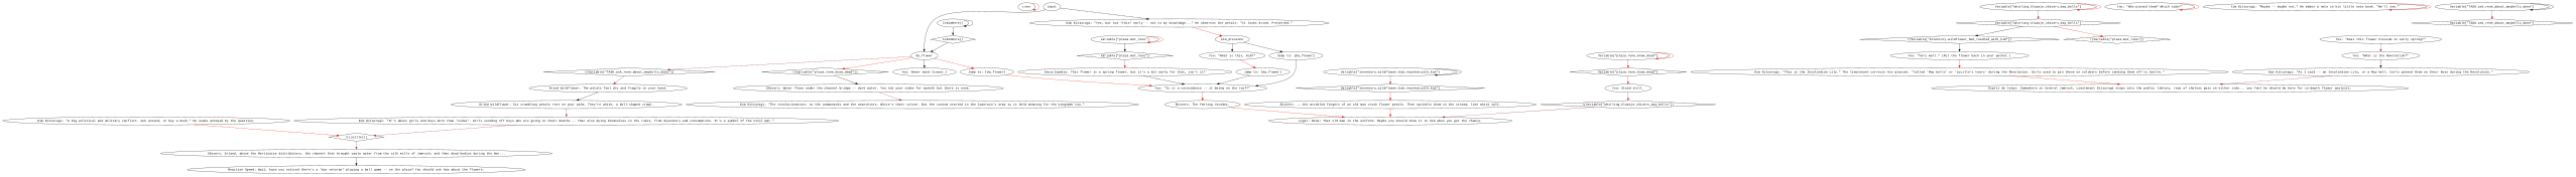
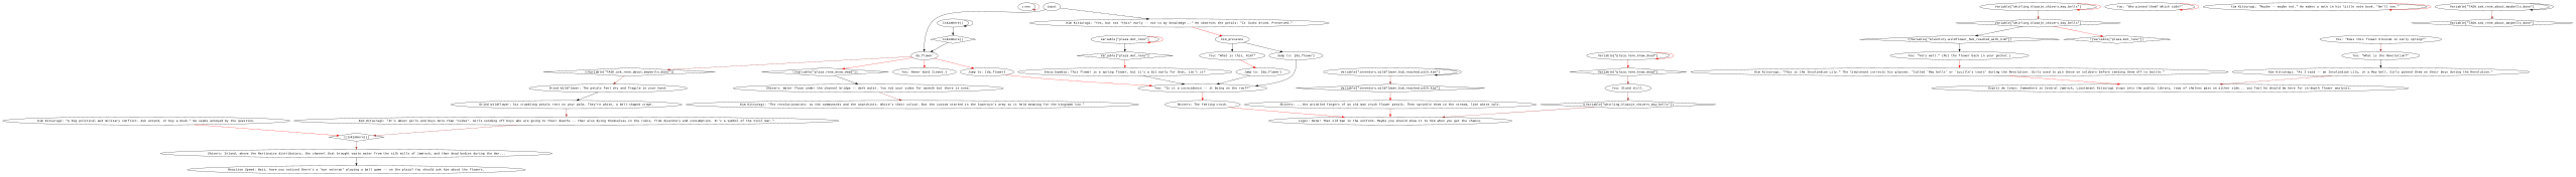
  digraph {
    fontname="Liberation Mono"
    node [fontname="Liberation Mono"]
    edge [color=black fontname="Liberation Mono"]
    n1 [label=START]
    n2 [label=input]
    n3 [label="Kim Kitsuragi: \"Yes, but not *this* early -- not to my knowledge...\" He observes the petals: \"It looks dried. Preserved.\""]
    n4 [label=da_flower]
    n5 [label=kim_presence]
    n6 [label="You: \"What is the Revolution?\""]
    n7 [label="Kim Kitsuragi: \"As I said -- an Insulindian Lily, or a May bell. Girls pinned them on their boys during the Revolution.\""]
    n8 [label="Esprit de Corps: Somewhere in Central Jamrock, Lieutenant Kitsuragi steps into the public library, rows of shelves pass on either side... you feel he should be here for in-depth flower analysis."]
    n9 [label="Jump to: [da_flower]"]
    n10 [label="You: \"What is this, Kim?\""]
    n11 [label="Dried Wildflower: Six crumbling petals rest on your palm. They're white, a bell-shaped crown."]
    n12 [label="Kim Kitsuragi: \"It's about girls and boys more than *sides*. Girls sending off boys who are going to their deaths -- then also dying themselves in the ruins, from dysentery and consumption. It's a symbol of the Civil War.\""]
-   n13 [label="!(Lucille())" shape=diamond]
+   n13 [label="!(IsKimHere())" shape=diamond]
    n14 [label="Shivers: Water flows under the channel bridge -- dark water. You rub your sides for warmth but there is none."]
    n15 [label="Kim Kitsuragi: \"The revolutionaries: so the communards and the anarchists. White's their colour. But the custom started in the Suzerain's army so it held meaning for the kingsmen too.\""]
    n16 [label="Reaction Speed: Wait, have you noticed there's a *war veteran* playing a ball game -- on the plaza? You should ask him about the flowers."]
    n17 [label="Shivers: ...the wrinkled fingers of an old man crush flower petals. Then sprinkle them in the stream, like white salt."]
    n18 [label="Logic: René! That old man in the uniform. Maybe you should show it to him when you get the chance."]
    n19 [label="Kim Kitsuragi: \"A big political and military conflict. Ask around, or buy a book.\" He seems annoyed by the question."]
    n20 [label="Shivers: Inland, above the Martinaise distributary, the channel that brought waste water from the silk mills of Jamrock; and then dead bodies during the War..."]
    n21 [label="Encyclopedia: This flower is a spring flower, but it's a bit early for that, isn't it?"]
    n22 [label="You: \"Is it a coincidence -- it being on the roof?\""]
-   n23 [label="Shivers: The feeling recedes."]
+   n23 [label="Shivers: The feeling crush."]
    n24 [label="Variable[\"plaza.rene_know_dead\"]"]
    n25 [label="Variable[\"plaza.rene_know_dead\"]" shape=diamond]
    n26 [label="You: Stand still."]
    n27 [label="!(Variable[\"whirling.klaasje_shivers_may_bells\"])" shape=diamond]
    n28 [label="!(Variable[\"plaza.rene_know_dead\"])" shape=diamond]
    n29 [label="You: \"Who pinned them? Which side?\""]
    n30 [label="Variable[\"whirling.klaasje_shivers_may_bells\"]"]
    n31 [label="Variable[\"whirling.klaasje_shivers_may_bells\"]" shape=diamond]
    n32 [label="!(Variable[\"inventory.wildflower_hub_reached_with_kim\"])" shape=diamond]
    n33 [label="!(Variable[\"plaza.met_rene\"])" shape=diamond]
    n34 [label="You: \"Very well.\" (Put the flower back in your pocket.)"]
    n35 [label="Kim Kitsuragi: \"Maybe -- maybe not.\" He makes a note in his little note book. \"We'll see.\""]
    n36 [label="Jump to: [da_flower]"]
    n37 [label="Variable[\"inventory.wildflower_hub_reached_with_kim\"]"]
    n38 [label="Variable[\"inventory.wildflower_hub_reached_with_kim\"]" shape=diamond]
    n39 [label="Kim Kitsuragi: \"This is the Insulindian Lily.\" The lieutenant corrects his glasses. \"Called 'May bells' or 'Lucille's tears' during the Revolution. Girls used to pin these on soldiers before sending them off to battle.\""]
    n40 [label="Variable[\"TASK.ask_rene_about_maybells_done\"]"]
    n41 [label="Variable[\"TASK.ask_rene_about_maybells_done\"]" shape=diamond]
    n42 [label="!(Variable[\"TASK.ask_rene_about_maybells_done\"])" shape=diamond]
    n43 [label="Dried Wildflower: The petals feel dry and fragile in your hand."]
    n44 [label="Variable[\"plaza.met_rene\"]"]
    n45 [label="Variable[\"plaza.met_rene\"]" shape=diamond]
    n46 [label="IsKimHere()"]
    n47 [label="IsKimHere()" shape=diamond]
    n48 [label="Jump to: [da_flower]"]
    n49 [label="You: Never mind [Leave.]"]
    n50 [label="You: \"Does this flower blossom in early spring?\""]
    n1 -> n1 [color=brown]
    n2 -> n3
    n2 -> n4
    n3 -> n5 [color=red]
    n4 -> n28 [color=red]
    n4 -> n42 [color=brown]
    n4 -> n48 [color=red]
-   n4 -> n49
+   n4 -> n49 [color=red]
    n5 -> n9
    n5 -> n10
    n6 -> n7
    n7 -> n8 [color=brown]
    n9 -> n22
    n10 -> n36 [color=red]
    n11 -> n12 [color=brown]
    n12 -> n13 [color=brown]
    n13 -> n20 [color=brown]
    n14 -> n15 [color=brown]
    n17 -> n18 [color=red]
    n19 -> n13 [color=red]
    n20 -> n16
    n21 -> n22
    n22 -> n23 [color=red]
    n23 -> n18 [color=red]
    n24 -> n24 [color=red]
    n24 -> n25 [color=red]
    n25 -> n26 [color=brown]
    n26 -> n27 [color=brown]
    n27 -> n18 [color=brown]
    n28 -> n14
    n29 -> n29 [color=red]
    n30 -> n30 [color=red]
    n30 -> n31 [color=brown]
    n31 -> n32
    n31 -> n33 [color=red]
    n32 -> n34
    n34 -> n39 [color=red]
    n35 -> n35 [color=red]
    n36 -> n22
    n37 -> n37
    n37 -> n38 [color=brown]
    n38 -> n17 [color=red]
    n39 -> n8 [color=red]
    n40 -> n40
    n40 -> n41 [color=brown]
    n42 -> n43 [color=brown]
    n43 -> n11
    n44 -> n44 [color=red]
    n44 -> n45
    n45 -> n21 [color=red]
    n46 -> n46
    n46 -> n47
    n47 -> n4
    n48 -> n22 [color=red]
    n50 -> n6 [color=brown]
  }
